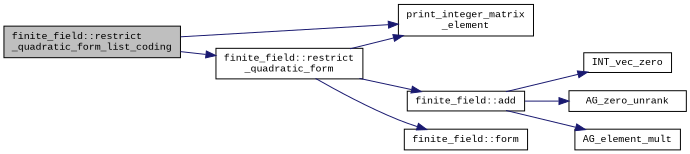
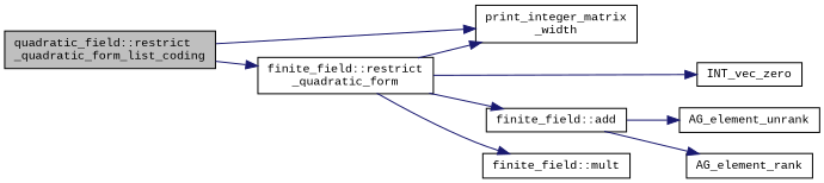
  digraph {
    fontname="Liberation Mono"
    rankdir=LR
    node [color=black fillcolor=white fontname="Liberation Mono" fontsize=10 shape=record style=filled]
    edge [color=midnightblue fontname="Liberation Mono" fontsize=10 labelfontname=Helvetica labelfontsize=10 style=solid]
-   n1 [fillcolor=grey75 fontcolor=black height=0.2 label="finite_field::restrict\l_quadratic_form_list_coding" width=0.4]
-   n2 [height=0.2 label="print_integer_matrix\l_element" width=0.4]
+   n1 [fillcolor=grey75 fontcolor=black height=0.2 label="quadratic_field::restrict\l_quadratic_form_list_coding" width=0.4]
+   n2 [height=0.2 label="print_integer_matrix\l_width" width=0.4]
    n3 [height=0.2 label="finite_field::restrict\l_quadratic_form" width=0.4]
    n4 [height=0.2 label=INT_vec_zero width=0.4]
    n5 [height=0.2 label="finite_field::add" width=0.4]
-   n6 [height=0.2 label="finite_field::form" width=0.4]
-   n7 [height=0.2 label=AG_zero_unrank width=0.4]
-   n8 [height=0.2 label=AG_element_mult width=0.4]
+   n6 [height=0.2 label="finite_field::mult" width=0.4]
+   n7 [height=0.2 label=AG_element_unrank width=0.4]
+   n8 [height=0.2 label=AG_element_rank width=0.4]
    n1 -> n2
    n1 -> n3
    n3 -> n2
-   n5 -> n4
+   n3 -> n4
    n3 -> n5
    n3 -> n6
    n5 -> n7
    n5 -> n8
  }
